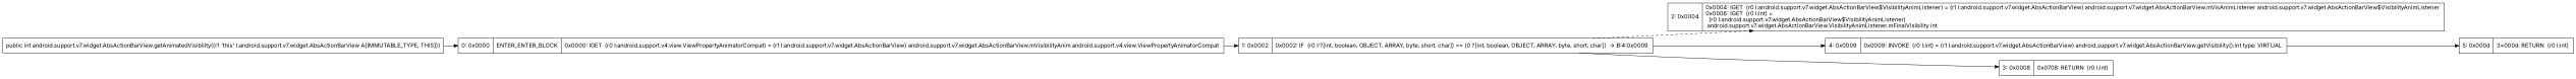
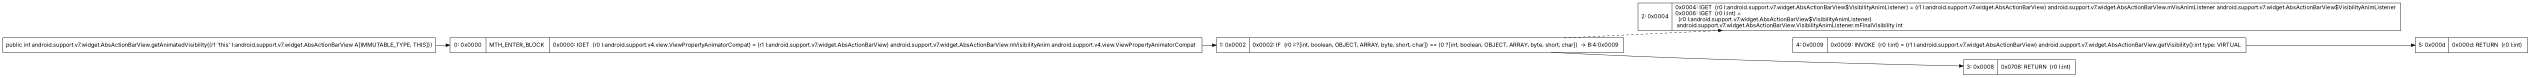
  digraph {
    fontname=Inter
    rankdir=LR
    node [fontname=Inter shape=record]
    edge [fontname=Inter]
-   n1 [label="{0\:\ 0x0000|ENTER_ENTER_BLOCK\l|0x0000: IGET  (r0 I:android.support.v4.view.ViewPropertyAnimatorCompat) = (r1 I:android.support.v7.widget.AbsActionBarView) android.support.v7.widget.AbsActionBarView.mVisibilityAnim android.support.v4.view.ViewPropertyAnimatorCompat \l}"]
+   n1 [label="{0\:\ 0x0000|MTH_ENTER_BLOCK\l|0x0000: IGET  (r0 I:android.support.v4.view.ViewPropertyAnimatorCompat) = (r1 I:android.support.v7.widget.AbsActionBarView) android.support.v7.widget.AbsActionBarView.mVisibilityAnim android.support.v4.view.ViewPropertyAnimatorCompat \l}"]
    n2 [label="{1\:\ 0x0002|0x0002: IF  (r0 I:?[int, boolean, OBJECT, ARRAY, byte, short, char]) == (0 ?[int, boolean, OBJECT, ARRAY, byte, short, char])  \-\> B:4:0x0009 \l}"]
    n3 [label="{2\:\ 0x0004|0x0004: IGET  (r0 I:android.support.v7.widget.AbsActionBarView$VisibilityAnimListener) = (r1 I:android.support.v7.widget.AbsActionBarView) android.support.v7.widget.AbsActionBarView.mVisAnimListener android.support.v7.widget.AbsActionBarView$VisibilityAnimListener \l0x0006: IGET  (r0 I:int) = \l  (r0 I:android.support.v7.widget.AbsActionBarView$VisibilityAnimListener)\l android.support.v7.widget.AbsActionBarView.VisibilityAnimListener.mFinalVisibility int \l}"]
    n4 [label="{4\:\ 0x0009|0x0009: INVOKE  (r0 I:int) = (r1 I:android.support.v7.widget.AbsActionBarView) android.support.v7.widget.AbsActionBarView.getVisibility():int type: VIRTUAL \l}"]
    n5 [label="{3\:\ 0x0008|0x0708: RETURN  (r0 I:int) \l}"]
-   n6 [label="{5\:\ 0x000d|3x000d: RETURN  (r0 I:int) \l}"]
+   n6 [label="{5\:\ 0x000d|0x000d: RETURN  (r0 I:int) \l}"]
    n7 [label="{public int android.support.v7.widget.AbsActionBarView.getAnimatedVisibility((r1 'this' I:android.support.v7.widget.AbsActionBarView A[IMMUTABLE_TYPE, THIS])) }"]
    n1 -> n2
    n2 -> n3 [style=dashed]
-   n2 -> n4
    n2 -> n5
    n4 -> n6
    n7 -> n1
  }
